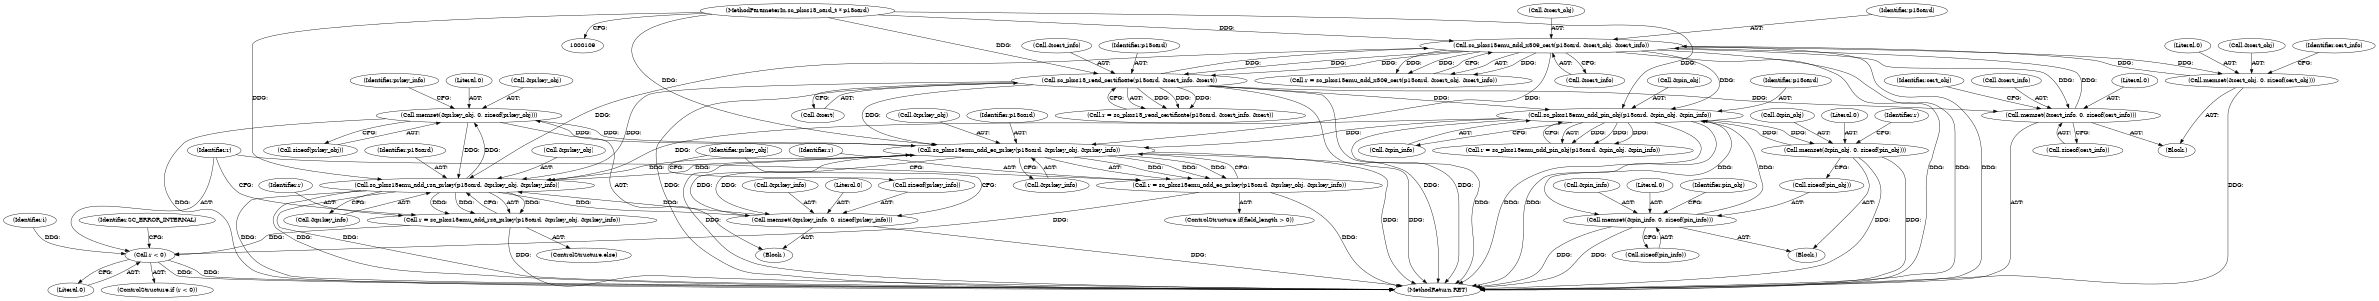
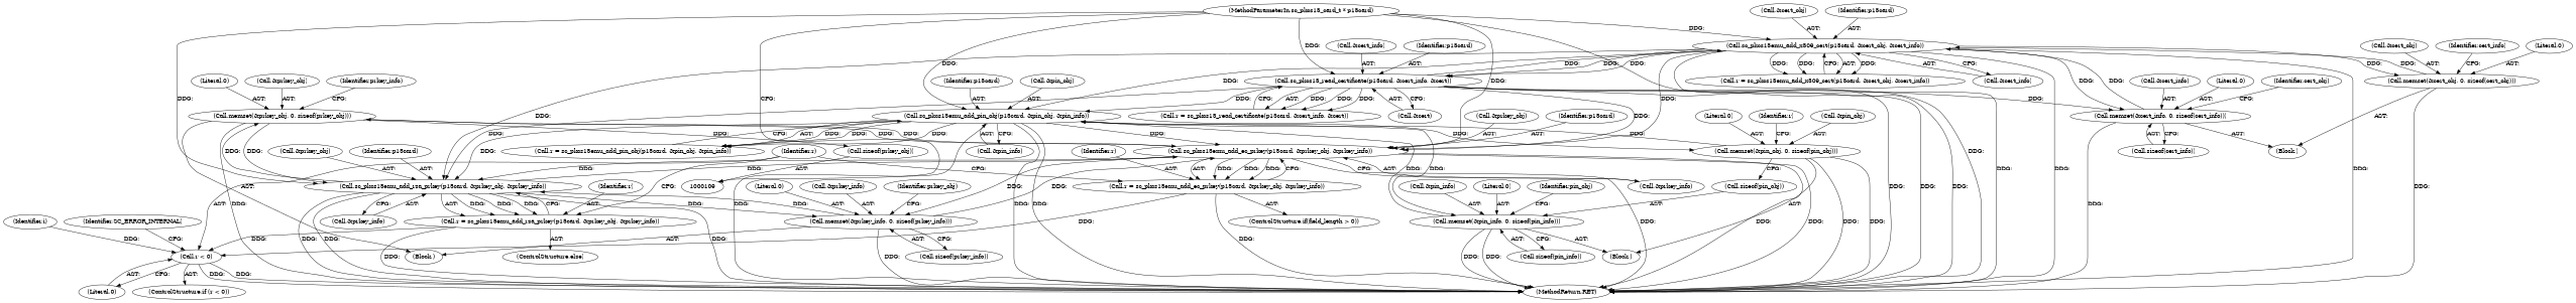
  digraph {
    n1 [label="(Call,memset(&prkey_obj, 0, sizeof(prkey_obj)))"]
    n2 [label="(Call,sc_pkcs15emu_add_ec_prkey(p15card, &prkey_obj, &prkey_info))"]
    n3 [label="(Call,sc_pkcs15emu_add_rsa_prkey(p15card, &prkey_obj, &prkey_info))"]
    n4 [label="(MethodReturn,RET)"]
    n5 [label="(Block,)"]
    n6 [label="(Call,sizeof(prkey_obj))"]
    n7 [label="(Call,memset(&prkey_info, 0, sizeof(prkey_info)))"]
    n8 [label="(Call,r = sc_pkcs15emu_add_ec_prkey(p15card, &prkey_obj, &prkey_info))"]
    n9 [label="(Call,&prkey_info)"]
    n10 [label="(Call,r = sc_pkcs15emu_add_rsa_prkey(p15card, &prkey_obj, &prkey_info))"]
    n11 [label="(Call,&prkey_info)"]
    n12 [label="(Call,sizeof(prkey_info))"]
    n13 [label="(Call,r < 0)"]
    n14 [label="(ControlStructure,if(field_length > 0))"]
    n15 [label="(Call,sc_pkcs15emu_add_pin_obj(p15card, &pin_obj, &pin_info))"]
    n16 [label="(Call,memset(&pin_obj, 0, sizeof(pin_obj)))"]
    n17 [label="(Call,memset(&pin_info, 0, sizeof(pin_info)))"]
    n18 [label="(Call,&pin_info)"]
    n19 [label="(Call,r = sc_pkcs15emu_add_pin_obj(p15card, &pin_obj, &pin_info))"]
    n20 [label="(Call,sizeof(pin_obj))"]
    n21 [label="(Block,)"]
    n22 [label="(Call,sizeof(pin_info))"]
    n23 [label="(Call,sc_pkcs15emu_add_x509_cert(p15card, &cert_obj, &cert_info))"]
    n24 [label="(Call,sc_pkcs15_read_certificate(p15card, &cert_info, &cert))"]
    n25 [label="(Call,memset(&cert_obj, 0, sizeof(cert_obj)))"]
    n26 [label="(Call,memset(&cert_info, 0, sizeof(cert_info)))"]
    n27 [label="(Call,r = sc_pkcs15emu_add_x509_cert(p15card, &cert_obj, &cert_info))"]
    n28 [label="(Call,&cert_info)"]
    n29 [label="(Call,&cert)"]
    n30 [label="(Call,r = sc_pkcs15_read_certificate(p15card, &cert_info, &cert))"]
    n31 [label="(Block,)"]
    n32 [label="(Call,sizeof(cert_info))"]
    n33 [label="(MethodParameterIn,sc_pkcs15_card_t * p15card)"]
    1000109
    n35 [label="(ControlStructure,else)"]
    n36 [label="(ControlStructure,if (r < 0))"]
    n37 [label="(Literal,0)"]
    n38 [label="(Call,&prkey_obj)"]
    n39 [label="(Literal,0)"]
    n40 [label="(Identifier,p15card)"]
    n41 [label="(Call,&prkey_obj)"]
    n42 [label="(Call,&cert_obj)"]
    n43 [label="(Call,&cert_info)"]
    n44 [label="(Identifier,pin_obj)"]
    n45 [label="(Literal,0)"]
    n46 [label="(Identifier,r)"]
    n47 [label="(Call,&prkey_info)"]
    n48 [label="(Call,&cert_info)"]
    n49 [label="(Identifier,prkey_obj)"]
    n50 [label="(Literal,0)"]
    n51 [label="(Identifier,p15card)"]
    n52 [label="(Identifier,r)"]
    n53 [label="(Identifier,cert_info)"]
    n54 [label="(Identifier,cert_obj)"]
    n55 [label="(Identifier,i)"]
    n56 [label="(Identifier,prkey_info)"]
    n57 [label="(Identifier,p15card)"]
    n58 [label="(Identifier,r)"]
    n59 [label="(Identifier,p15card)"]
    n60 [label="(Identifier,r)"]
    n61 [label="(Literal,0)"]
    n62 [label="(Call,&cert_obj)"]
    n63 [label="(Literal,0)"]
    n64 [label="(Identifier,p15card)"]
    n65 [label="(Call,&pin_info)"]
    n66 [label="(Identifier,SC_ERROR_INTERNAL)"]
    n67 [label="(Call,&pin_obj)"]
    n68 [label="(Literal,0)"]
    n69 [label="(Call,&pin_obj)"]
    n70 [label="(Call,&prkey_obj)"]
    n1 -> n2 [label="DDG: "]
    n1 -> n3 [label="DDG: "]
    n1 -> n4 [label="DDG: "]
    n1 -> n5 [label="AST: "]
-   n1 -> n6 [label="CFG: "]
+   n1 -> n6 [label="DDG: "]
    n2 -> n1 [label="DDG: "]
    n2 -> n3 [label="DDG: "]
    n2 -> n4 [label="DDG: "]
    n2 -> n4 [label="DDG: "]
    n2 -> n4 [label="DDG: "]
    n2 -> n7 [label="DDG: "]
    n2 -> n8 [label="AST: "]
    n2 -> n8 [label="DDG: "]
    n2 -> n8 [label="DDG: "]
    n2 -> n8 [label="DDG: "]
    n2 -> n9 [label="CFG: "]
    n3 -> n1 [label="DDG: "]
    n3 -> n2 [label="DDG: "]
    n3 -> n4 [label="DDG: "]
    n3 -> n4 [label="DDG: "]
    n3 -> n4 [label="DDG: "]
    n3 -> n7 [label="DDG: "]
    n3 -> n10 [label="AST: "]
    n3 -> n10 [label="DDG: "]
    n3 -> n10 [label="DDG: "]
    n3 -> n10 [label="DDG: "]
    n3 -> n11 [label="CFG: "]
-   n6 -> n1 [label="AST: "]
+   n6 -> 1000109 [label="AST: "]
    n7 -> n2 [label="DDG: "]
    n7 -> n3 [label="DDG: "]
    n7 -> n4 [label="DDG: "]
    n7 -> n5 [label="AST: "]
-   n49 -> n12 [label="CFG: "]
+   n7 -> n12 [label="CFG: "]
    n8 -> n2 [label="CFG: "]
    n8 -> n4 [label="DDG: "]
    n8 -> n13 [label="DDG: "]
    n8 -> n14 [label="AST: "]
    n9 -> n2 [label="AST: "]
    n10 -> n3 [label="CFG: "]
    n10 -> n4 [label="DDG: "]
    n10 -> n13 [label="DDG: "]
    n10 -> n35 [label="AST: "]
    n11 -> n3 [label="AST: "]
    n12 -> n7 [label="AST: "]
    n13 -> n4 [label="DDG: "]
    n13 -> n4 [label="DDG: "]
    n13 -> n36 [label="AST: "]
    n13 -> n37 [label="CFG: "]
    n15 -> n2 [label="DDG: "]
    n15 -> n3 [label="DDG: "]
    n15 -> n4 [label="DDG: "]
    n15 -> n4 [label="DDG: "]
    n15 -> n4 [label="DDG: "]
    n15 -> n16 [label="DDG: "]
    n15 -> n17 [label="DDG: "]
    n15 -> n18 [label="CFG: "]
    n15 -> n19 [label="AST: "]
    n15 -> n19 [label="DDG: "]
    n15 -> n19 [label="DDG: "]
    n15 -> n19 [label="DDG: "]
    n16 -> n4 [label="DDG: "]
    n16 -> n4 [label="DDG: "]
    n16 -> n15 [label="DDG: "]
    n16 -> n20 [label="CFG: "]
    n16 -> n21 [label="AST: "]
    n17 -> n4 [label="DDG: "]
    n17 -> n4 [label="DDG: "]
    n17 -> n15 [label="DDG: "]
    n17 -> n21 [label="AST: "]
    n17 -> n22 [label="CFG: "]
    n18 -> n15 [label="AST: "]
    n19 -> n15 [label="CFG: "]
    n20 -> n17 [label="AST: "]
    n22 -> n17 [label="AST: "]
    n23 -> n2 [label="DDG: "]
    n23 -> n3 [label="DDG: "]
    n23 -> n4 [label="DDG: "]
    n23 -> n4 [label="DDG: "]
    n23 -> n4 [label="DDG: "]
    n23 -> n15 [label="DDG: "]
    n23 -> n24 [label="DDG: "]
    n23 -> n24 [label="DDG: "]
    n23 -> n25 [label="DDG: "]
    n23 -> n26 [label="DDG: "]
    n23 -> n27 [label="AST: "]
    n23 -> n27 [label="DDG: "]
    n23 -> n27 [label="DDG: "]
    n23 -> n27 [label="DDG: "]
    n23 -> n28 [label="CFG: "]
    n24 -> n2 [label="DDG: "]
    n24 -> n3 [label="DDG: "]
    n24 -> n4 [label="DDG: "]
    n24 -> n4 [label="DDG: "]
    n24 -> n4 [label="DDG: "]
    n24 -> n15 [label="DDG: "]
    n24 -> n23 [label="DDG: "]
    n24 -> n26 [label="DDG: "]
    n24 -> n29 [label="CFG: "]
    n24 -> n30 [label="AST: "]
    n24 -> n30 [label="DDG: "]
    n24 -> n30 [label="DDG: "]
    n24 -> n30 [label="DDG: "]
    n25 -> n4 [label="DDG: "]
    n25 -> n23 [label="DDG: "]
    n25 -> n31 [label="AST: "]
-   n26 -> n4 [label="AST: "]
+   n26 -> n4 [label="DDG: "]
    n26 -> n23 [label="DDG: "]
    n26 -> n31 [label="AST: "]
    n26 -> n32 [label="CFG: "]
    n27 -> n23 [label="CFG: "]
    n28 -> n23 [label="AST: "]
    n29 -> n24 [label="AST: "]
    n30 -> n24 [label="CFG: "]
    n32 -> n26 [label="AST: "]
    n33 -> n2 [label="DDG: "]
    n33 -> n3 [label="DDG: "]
+   n33 -> n4 [label="DDG: "]
    n33 -> n15 [label="DDG: "]
    n33 -> n23 [label="DDG: "]
    n33 -> n24 [label="DDG: "]
    n33 -> 1000109 [label="CFG: "]
    n37 -> n13 [label="AST: "]
    n38 -> n2 [label="AST: "]
    n39 -> n17 [label="AST: "]
    n40 -> n15 [label="AST: "]
    n41 -> n3 [label="AST: "]
    n42 -> n25 [label="AST: "]
    n43 -> n26 [label="AST: "]
    n44 -> n17 [label="CFG: "]
    n45 -> n26 [label="AST: "]
    n46 -> n8 [label="AST: "]
    n47 -> n7 [label="AST: "]
    n48 -> n24 [label="AST: "]
    n49 -> n7 [label="CFG: "]
    n50 -> n16 [label="AST: "]
    n51 -> n2 [label="AST: "]
    n52 -> n16 [label="CFG: "]
    n53 -> n25 [label="CFG: "]
    n54 -> n26 [label="CFG: "]
    n55 -> n13 [label="DDG: "]
    n56 -> n1 [label="CFG: "]
    n57 -> n24 [label="AST: "]
    n58 -> n8 [label="CFG: "]
    n58 -> n10 [label="CFG: "]
    n58 -> n13 [label="AST: "]
    n59 -> n3 [label="AST: "]
    n60 -> n10 [label="AST: "]
    n61 -> n7 [label="AST: "]
    n62 -> n23 [label="AST: "]
    n63 -> n25 [label="AST: "]
    n64 -> n23 [label="AST: "]
    n65 -> n17 [label="AST: "]
    n66 -> n13 [label="CFG: "]
    n67 -> n16 [label="AST: "]
    n68 -> n1 [label="AST: "]
    n69 -> n15 [label="AST: "]
    n70 -> n1 [label="AST: "]
  }
